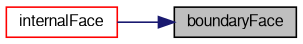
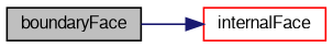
  digraph {
    rankdir=LR
    node [fontname=FreeSans fontsize=10 shape=record]
    n1 [color=black fillcolor=grey75 fontcolor=black height=0.2 label=boundaryFace style=filled width=0.4]
    n2 [color=red height=0.2 label=internalFace width=0.4]
-   n2 -> n1 [color=midnightblue fontname=FreeSans fontsize=10 labelfontname=FreeSans labelfontsize=10 style=solid]
+   n1 -> n2 [color=midnightblue fontname=FreeSans fontsize=10 labelfontname=FreeSans labelfontsize=10 style=solid]
  }
